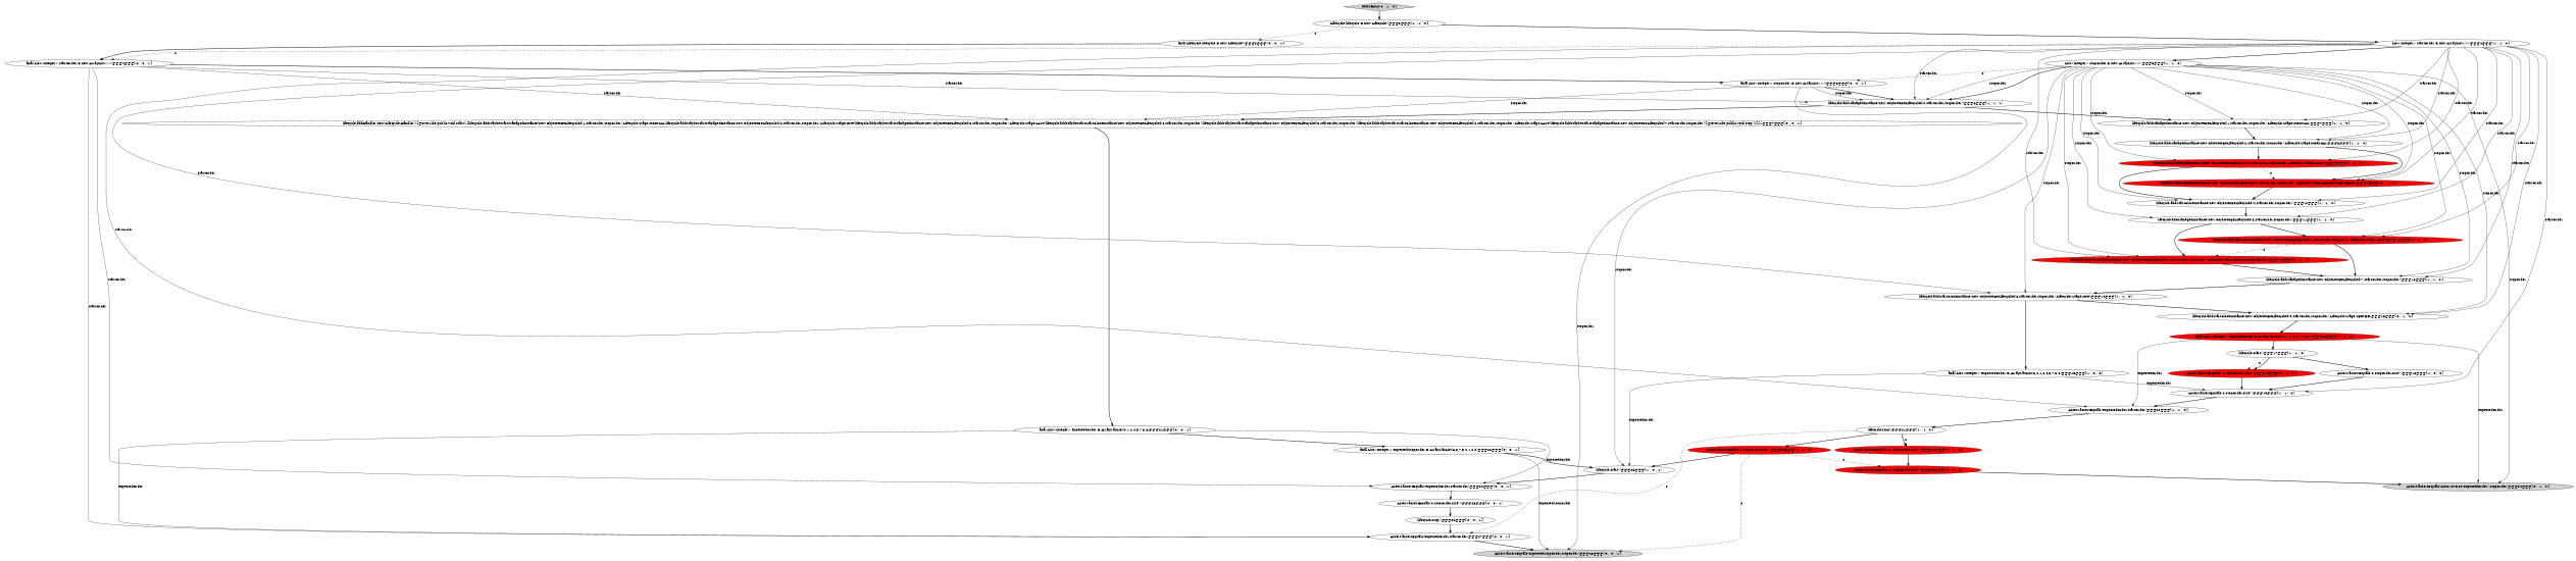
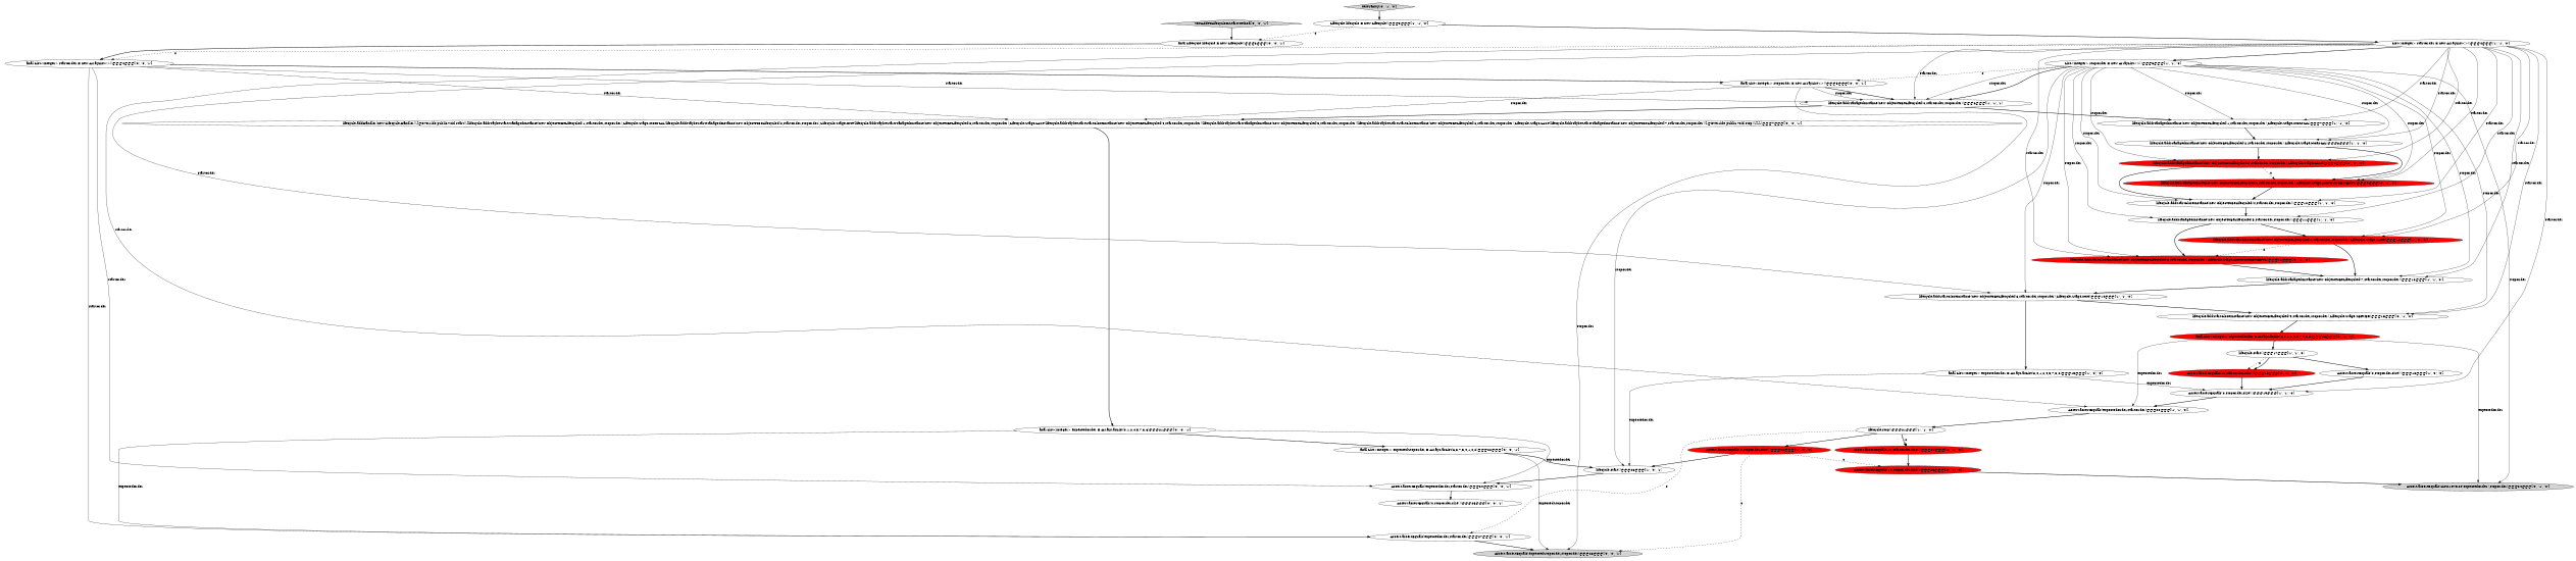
  digraph {
    node [fillcolor=white shape=ellipse style=filled]
    edge [style=bold]
    n1 [label="List<Integer> startOrder = new ArrayList<>()@@@4@@@['1', '1', '0']"]
    n2 [label="lifecycle.addStartCloseInstance(new ObjectToBeLifecycled(8,startOrder,stopOrder),Lifecycle.Stage.INIT)@@@14@@@['1', '1', '0']"]
    n3 [label="lifecycle.addStartCloseInstance(new ObjectToBeLifecycled(9,startOrder,stopOrder),Lifecycle.Stage.SERVER)@@@15@@@['0', '1', '0']"]
    n4 [label="lifecycle.addManagedInstance(new ObjectToBeLifecycled(0,startOrder,stopOrder))@@@6@@@['1', '1', '1']"]
    n5 [fillcolor=red label="lifecycle.addStartCloseInstance(new ObjectToBeLifecycled(6,startOrder,stopOrder),Lifecycle.Stage.LAST)@@@12@@@['1', '0', '0']"]
    n6 [label="lifecycle.addManagedInstance(new ObjectToBeLifecycled(1,startOrder,stopOrder),Lifecycle.Stage.NORMAL)@@@7@@@['1', '1', '0']"]
    n7 [label="Assert.assertEquals(0,stopOrder.size())@@@19@@@['1', '1', '0']"]
    n8 [fillcolor=red label="lifecycle.addManagedInstance(new ObjectToBeLifecycled(3,startOrder,stopOrder),Lifecycle.Stage.ANNOUNCEMENTS)@@@9@@@['0', '1', '0']"]
    n9 [label="lifecycle.addStartCloseInstance(new ObjectToBeLifecycled(4,startOrder,stopOrder))@@@10@@@['1', '1', '0']"]
    n10 [label="List<Integer> stopOrder = new ArrayList<>()@@@5@@@['1', '1', '0']"]
    n11 [label="Assert.assertEquals(expectedOrder,startOrder)@@@20@@@['1', '1', '0']"]
    n12 [label="lifecycle.addManagedInstance(new ObjectToBeLifecycled(2,startOrder,stopOrder),Lifecycle.Stage.NORMAL)@@@8@@@['1', '1', '0']"]
    n13 [fillcolor=red label="lifecycle.addStartCloseInstance(new ObjectToBeLifecycled(6,startOrder,stopOrder),Lifecycle.Stage.ANNOUNCEMENTS)@@@12@@@['0', '1', '0']"]
    n14 [fillcolor=red label="lifecycle.addManagedInstance(new ObjectToBeLifecycled(3,startOrder,stopOrder),Lifecycle.Stage.LAST)@@@9@@@['1', '0', '0']"]
    n15 [label="lifecycle.addManagedInstance(new ObjectToBeLifecycled(7,startOrder,stopOrder))@@@13@@@['1', '1', '0']"]
    n16 [label="lifecycle.addManagedInstance(new ObjectToBeLifecycled(5,startOrder,stopOrder))@@@11@@@['1', '1', '0']"]
    n17 [label="final List<Integer> startOrder = new ArrayList<>()@@@4@@@['0', '0', '1']"]
    n18 [label="final List<Integer> expectedOrder = Arrays.asList(8,0,1,2,4,5,7,3,6)@@@15@@@['1', '0', '0']"]
    n19 [fillcolor=red label="final List<Integer> expectedOrder = Arrays.asList(8,0,1,2,4,5,7,9,3,6)@@@16@@@['0', '1', '0']"]
    n20 [label="lifecycle.addHandler(new Lifecycle.Handler(){@Override public void start(){lifecycle.addMaybeStartManagedInstance(new ObjectToBeLifecycled(1,startOrder,stopOrder),Lifecycle.Stage.NORMAL)lifecycle.addMaybeStartManagedInstance(new ObjectToBeLifecycled(2,startOrder,stopOrder),Lifecycle.Stage.INIT)lifecycle.addMaybeStartManagedInstance(new ObjectToBeLifecycled(3,startOrder,stopOrder),Lifecycle.Stage.LAST)lifecycle.addMaybeStartStartCloseInstance(new ObjectToBeLifecycled(4,startOrder,stopOrder))lifecycle.addMaybeStartManagedInstance(new ObjectToBeLifecycled(5,startOrder,stopOrder))lifecycle.addMaybeStartStartCloseInstance(new ObjectToBeLifecycled(6,startOrder,stopOrder),Lifecycle.Stage.LAST)lifecycle.addMaybeStartManagedInstance(new ObjectToBeLifecycled(7,startOrder,stopOrder))}@Override public void stop(){}})@@@7@@@['0', '0', '1']"]
    n21 [fillcolor=lightgray label="Assert.assertEquals(Lists.reverse(expectedOrder),stopOrder)@@@24@@@['0', '1', '0']"]
    n22 [label="lifecycle.start()@@@23@@@['1', '0', '1']"]
    n23 [label="final List<Integer> stopOrder = new ArrayList<>()@@@5@@@['0', '0', '1']"]
    n24 [label="lifecycle.stop()@@@21@@@['1', '1', '0']"]
    n25 [label="Assert.assertEquals(expectedOrder,startOrder)@@@27@@@['0', '0', '1']"]
    n26 [label="Assert.assertEquals(expectedOrder,startOrder)@@@24@@@['0', '0', '1']"]
    n27 [label="lifecycle.start()@@@17@@@['1', '1', '0']"]
    n28 [fillcolor=lightgray label="Assert.assertEquals(expectedStopOrder,stopOrder)@@@28@@@['0', '0', '1']"]
    n29 [label="Lifecycle lifecycle = new Lifecycle()@@@3@@@['1', '1', '0']"]
    n30 [label="final Lifecycle lifecycle = new Lifecycle()@@@3@@@['0', '0', '1']"]
    n31 [label="Assert.assertEquals(0,stopOrder.size())@@@25@@@['0', '0', '1']"]
-   n32 [label="lifecycle.stop()@@@26@@@['0', '0', '1']"]
    n33 [label="final List<Integer> expectedOrder = Arrays.asList(0,1,2,4,5,7,3,6)@@@21@@@['0', '0', '1']"]
    n34 [fillcolor=red label="Assert.assertEquals(10,startOrder.size())@@@18@@@['0', '1', '0']"]
    n35 [label="final List<Integer> expectedStopOrder = Arrays.asList(6,3,7,5,4,1,0,2)@@@22@@@['0', '0', '1']"]
    n36 [fillcolor=red label="Assert.assertEquals(9,stopOrder.size())@@@22@@@['1', '0', '0']"]
    n37 [fillcolor=red label="Assert.assertEquals(10,stopOrder.size())@@@23@@@['0', '1', '0']"]
    n38 [fillcolor=red label="Assert.assertEquals(10,startOrder.size())@@@22@@@['0', '1', '0']"]
    n39 [label="Assert.assertEquals(0,stopOrder.size())@@@18@@@['1', '0', '0']"]
    n40 [fillcolor=lightgray label="testSanity['0', '1', '0']" shape=diamond]
+   n41 [fillcolor=lightgray label="testAddToLifecycleInStartMethod['0', '0', '1']" shape=diamond]
    n1 -> n2 [label=startOrder style=solid]
    n1 -> n3 [label=startOrder style=solid]
    n1 -> n4 [label=startOrder style=solid]
    n1 -> n5 [label=startOrder style=solid]
    n1 -> n6 [label=startOrder style=solid]
    n1 -> n7 [label=startOrder style=solid]
    n1 -> n8 [label=startOrder style=solid]
    n1 -> n9 [label=startOrder style=solid]
    n1 -> n10
    n1 -> n11 [label=startOrder style=solid]
    n1 -> n12 [label=startOrder style=solid]
    n1 -> n13 [label=startOrder style=solid]
    n1 -> n14 [label=startOrder style=solid]
    n1 -> n15 [label=startOrder style=solid]
    n1 -> n16 [label=startOrder style=solid]
    n1 -> n17 [label=0 style=dashed]
    n2 -> n3
    n2 -> n18
    n3 -> n19
    n4 -> n6
    n4 -> n20
    n5 -> n13 [label=0 style=dashed]
    n5 -> n15
    n6 -> n12
    n7 -> n11
    n8 -> n9
    n9 -> n16
    n10 -> n2 [label=stopOrder style=solid]
    n10 -> n3 [label=stopOrder style=solid]
    n10 -> n4 [label=stopOrder style=solid]
    n10 -> n4
    n10 -> n5 [label=stopOrder style=solid]
    n10 -> n6 [label=stopOrder style=solid]
    n10 -> n8 [label=stopOrder style=solid]
    n10 -> n9 [label=stopOrder style=solid]
    n10 -> n12 [label=stopOrder style=solid]
    n10 -> n13 [label=stopOrder style=solid]
    n10 -> n14 [label=stopOrder style=solid]
    n10 -> n15 [label=stopOrder style=solid]
    n10 -> n16 [label=stopOrder style=solid]
    n10 -> n21 [label=stopOrder style=solid]
    n10 -> n22 [label=stopOrder style=solid]
    n10 -> n23 [label=0 style=dashed]
    n11 -> n24
    n12 -> n8
    n12 -> n14
    n13 -> n15
    n14 -> n8 [label=0 style=dashed]
    n14 -> n9
    n15 -> n2
    n16 -> n5
    n16 -> n13
    n17 -> n4 [label=startOrder style=solid]
    n17 -> n20 [label=startOrder style=solid]
    n17 -> n23
    n17 -> n25 [label=startOrder style=solid]
    n17 -> n26 [label=startOrder style=solid]
    n18 -> n7 [label=expectedOrder style=solid]
    n18 -> n22 [label=expectedOrder style=solid]
    n19 -> n11 [label=expectedOrder style=solid]
    n19 -> n21 [label=expectedOrder style=solid]
    n19 -> n27
    n20 -> n33
    n22 -> n26
    n23 -> n4
    n23 -> n4 [label=stopOrder style=solid]
    n23 -> n20 [label=stopOrder style=solid]
    n23 -> n28 [label=stopOrder style=solid]
    n24 -> n25 [label=0 style=dashed]
    n24 -> n36
    n24 -> n38 [label=0 style=dashed]
    n24 -> n38
    n25 -> n28
    n26 -> n31
    n27 -> n34 [label=0 style=dashed]
    n27 -> n34
    n27 -> n39
    n29 -> n1
    n29 -> n30 [label=0 style=dashed]
    n30 -> n17
-   n31 -> n32
-   n32 -> n25
    n33 -> n25 [label=expectedOrder style=solid]
    n33 -> n26 [label=expectedOrder style=solid]
    n33 -> n35
    n34 -> n7
    n35 -> n22
    n35 -> n28 [label=expectedStopOrder style=solid]
    n36 -> n22
    n36 -> n28 [label=0 style=dashed]
    n36 -> n37 [label=0 style=dashed]
    n37 -> n21
    n38 -> n37
    n39 -> n7
    n40 -> n29
+   n41 -> n30
  }
